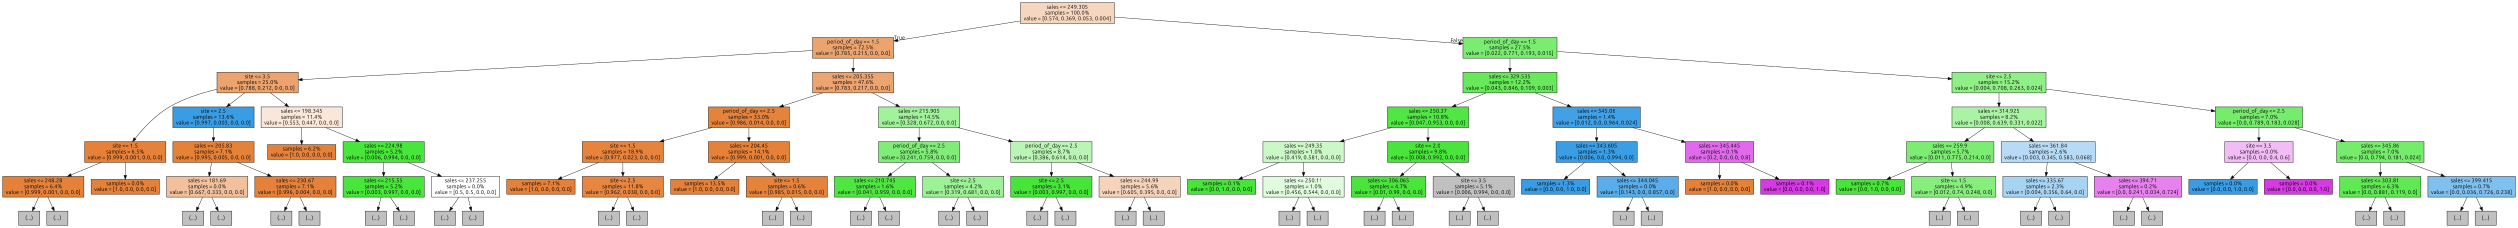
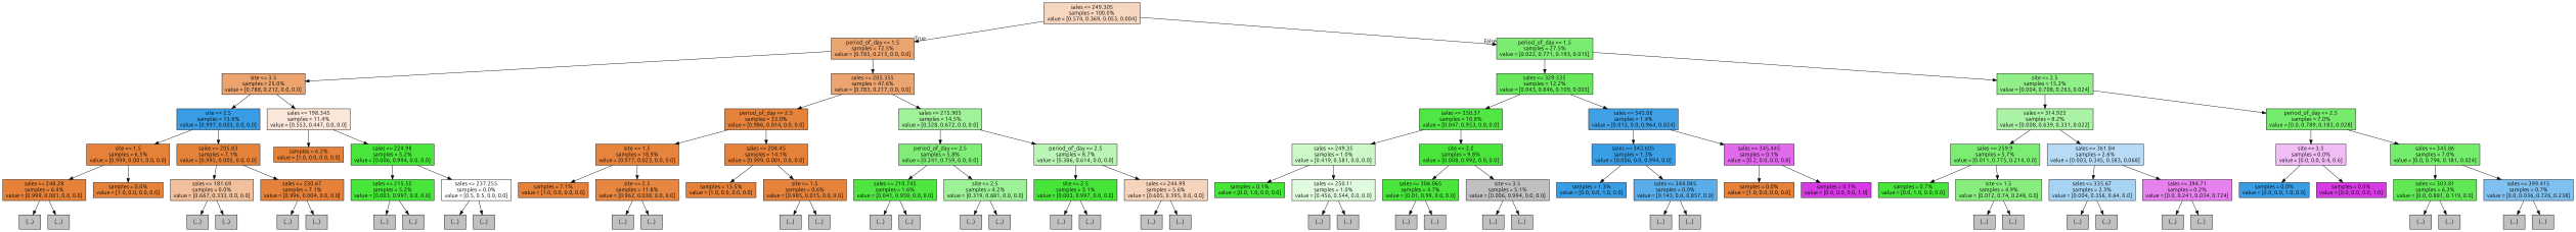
  digraph {
    fontname=Ubuntu
    node [color=black fillcolor="#C0C0C0" fontname=Ubuntu shape=box style=filled]
    edge [fontname=Ubuntu]
    n1 [fillcolor="#f7d6bf" label="sales <= 249.305\nsamples = 100.0%\nvalue = [0.574, 0.369, 0.053, 0.004]"]
    n2 [fillcolor="#eca46f" label="period_of_day <= 1.5\nsamples = 72.5%\nvalue = [0.785, 0.215, 0.0, 0.0]"]
    n3 [fillcolor="#7bec71" label="period_of_day <= 1.5\nsamples = 27.5%\nvalue = [0.022, 0.771, 0.193, 0.015]"]
    n4 [fillcolor="#eca36e" label="site <= 3.5\nsamples = 25.0%\nvalue = [0.788, 0.212, 0.0, 0.0]"]
    n5 [fillcolor="#eca470" label="sales <= 205.355\nsamples = 47.6%\nvalue = [0.783, 0.217, 0.0, 0.0]"]
    n6 [fillcolor="#67e95b" label="sales <= 329.535\nsamples = 12.2%\nvalue = [0.043, 0.846, 0.109, 0.003]"]
    n7 [fillcolor="#90ef87" label="site <= 2.5\nsamples = 15.2%\nvalue = [0.004, 0.708, 0.263, 0.024]"]
    n8 [fillcolor="#399de5" label="site <= 2.5\nsamples = 13.6%\nvalue = [0.997, 0.003, 0.0, 0.0]"]
    n9 [fillcolor="#fae7d9" label="sales <= 198.345\nsamples = 11.4%\nvalue = [0.553, 0.447, 0.0, 0.0]"]
    n10 [fillcolor="#e5833c" label="period_of_day <= 2.5\nsamples = 33.0%\nvalue = [0.986, 0.014, 0.0, 0.0]"]
    n11 [fillcolor="#a1f29a" label="sales <= 215.905\nsamples = 14.5%\nvalue = [0.328, 0.672, 0.0, 0.0]"]
    n12 [fillcolor="#e58139" label="site <= 1.5\nsamples = 6.5%\nvalue = [0.999, 0.001, 0.0, 0.0]"]
    n13 [fillcolor="#e5823a" label="sales <= 205.83\nsamples = 7.1%\nvalue = [0.995, 0.005, 0.0, 0.0]"]
    n14 [fillcolor="#e58139" label="samples = 6.2%\nvalue = [1.0, 0.0, 0.0, 0.0]"]
    n15 [fillcolor="#48e53a" label="sales <= 224.98\nsamples = 5.2%\nvalue = [0.006, 0.994, 0.0, 0.0]"]
    n16 [fillcolor="#e58139" label="sales <= 248.28\nsamples = 6.4%\nvalue = [0.999, 0.001, 0.0, 0.0]"]
    n17 [fillcolor="#e58139" label="samples = 0.0%\nvalue = [1.0, 0.0, 0.0, 0.0]"]
    n18 [fillcolor="#f2c09c" label="sales <= 181.69\nsamples = 0.0%\nvalue = [0.667, 0.333, 0.0, 0.0]"]
    n19 [fillcolor="#e5813a" label="sales <= 230.67\nsamples = 7.1%\nvalue = [0.996, 0.004, 0.0, 0.0]"]
    n20 [label="(...)"]
    n21 [label="(...)"]
    n22 [label="(...)"]
    n23 [label="(...)"]
    n24 [label="(...)"]
    n25 [label="(...)"]
    n26 [fillcolor="#48e53a" label="sales <= 215.55\nsamples = 5.2%\nvalue = [0.003, 0.997, 0.0, 0.0]"]
    n27 [fillcolor="#ffffff" label="sales <= 237.255\nsamples = 0.0%\nvalue = [0.5, 0.5, 0.0, 0.0]"]
    n28 [label="(...)"]
    n29 [label="(...)"]
    n30 [label="(...)"]
    n31 [label="(...)"]
    n32 [fillcolor="#e6843e" label="site <= 1.5\nsamples = 18.9%\nvalue = [0.977, 0.023, 0.0, 0.0]"]
    n33 [fillcolor="#e58139" label="sales <= 204.45\nsamples = 14.1%\nvalue = [0.999, 0.001, 0.0, 0.0]"]
    n34 [fillcolor="#81ed78" label="period_of_day <= 2.5\nsamples = 5.8%\nvalue = [0.241, 0.759, 0.0, 0.0]"]
    n35 [fillcolor="#bbf5b5" label="period_of_day <= 2.5\nsamples = 8.7%\nvalue = [0.386, 0.614, 0.0, 0.0]"]
    n36 [fillcolor="#e58139" label="samples = 7.1%\nvalue = [1.0, 0.0, 0.0, 0.0]"]
    n37 [fillcolor="#e68641" label="site <= 2.5\nsamples = 11.8%\nvalue = [0.962, 0.038, 0.0, 0.0]"]
    n38 [fillcolor="#e58139" label="samples = 13.5%\nvalue = [1.0, 0.0, 0.0, 0.0]"]
    n39 [fillcolor="#e5833c" label="site <= 1.5\nsamples = 0.6%\nvalue = [0.985, 0.015, 0.0, 0.0]"]
    n40 [label="(...)"]
    n41 [label="(...)"]
    n42 [label="(...)"]
    n43 [label="(...)"]
    n44 [fillcolor="#4fe642" label="sales <= 210.745\nsamples = 1.6%\nvalue = [0.041, 0.959, 0.0, 0.0]"]
    n45 [fillcolor="#9df196" label="site <= 2.5\nsamples = 4.2%\nvalue = [0.319, 0.681, 0.0, 0.0]"]
    n46 [fillcolor="#47e53a" label="site <= 2.5\nsamples = 3.1%\nvalue = [0.003, 0.997, 0.0, 0.0]"]
    n47 [fillcolor="#f6d3bb" label="sales <= 244.99\nsamples = 5.6%\nvalue = [0.605, 0.395, 0.0, 0.0]"]
    n48 [label="(...)"]
    n49 [label="(...)"]
    n50 [label="(...)"]
    n51 [label="(...)"]
    n52 [label="(...)"]
    n53 [label="(...)"]
    n54 [label="(...)"]
    n55 [label="(...)"]
    n56 [fillcolor="#50e643" label="sales <= 250.37\nsamples = 10.8%\nvalue = [0.047, 0.953, 0.0, 0.0]"]
    n57 [fillcolor="#40a1e6" label="sales <= 345.06\nsamples = 1.4%\nvalue = [0.012, 0.0, 0.964, 0.024]"]
    n58 [fillcolor="#aaf3a4" label="sales <= 314.925\nsamples = 8.2%\nvalue = [0.008, 0.639, 0.331, 0.022]"]
    n59 [fillcolor="#76ec6c" label="period_of_day <= 2.5\nsamples = 7.0%\nvalue = [0.0, 0.789, 0.183, 0.028]"]
    n60 [fillcolor="#ccf8c8" label="sales <= 249.35\nsamples = 1.0%\nvalue = [0.419, 0.581, 0.0, 0.0]"]
    n61 [fillcolor="#49e53b" label="site <= 2.0\nsamples = 9.8%\nvalue = [0.008, 0.992, 0.0, 0.0]"]
    n62 [fillcolor="#3a9ee5" label="sales <= 343.605\nsamples = 1.3%\nvalue = [0.006, 0.0, 0.994, 0.0]"]
    n63 [fillcolor="#e16aec" label="sales <= 345.445\nsamples = 0.1%\nvalue = [0.2, 0.0, 0.0, 0.8]"]
    n64 [fillcolor="#47e539" label="samples = 0.1%\nvalue = [0.0, 1.0, 0.0, 0.0]"]
    n65 [fillcolor="#e1fbdf" label="sales <= 250.11\nsamples = 1.0%\nvalue = [0.456, 0.544, 0.0, 0.0]"]
    n66 [fillcolor="#49e53b" label="sales <= 306.065\nsamples = 4.7%\nvalue = [0.01, 0.99, 0.0, 0.0]"]
    n67 [label="site <= 3.5\nsamples = 5.1%\nvalue = [0.006, 0.994, 0.0, 0.0]"]
    n68 [label="(...)"]
    n69 [label="(...)"]
    n70 [label="(...)"]
    n71 [label="(...)"]
    n72 [label="(...)"]
    n73 [label="(...)"]
    n74 [fillcolor="#399de5" label="samples = 1.3%\nvalue = [0.0, 0.0, 1.0, 0.0]"]
    n75 [fillcolor="#5aade9" label="sales <= 344.045\nsamples = 0.0%\nvalue = [0.143, 0.0, 0.857, 0.0]"]
    n76 [fillcolor="#e58139" label="samples = 0.0%\nvalue = [1.0, 0.0, 0.0, 0.0]"]
    n77 [fillcolor="#d739e5" label="samples = 0.1%\nvalue = [0.0, 0.0, 0.0, 1.0]"]
    n78 [label="(...)"]
    n79 [label="(...)"]
    n80 [fillcolor="#7cec72" label="sales <= 259.9\nsamples = 5.7%\nvalue = [0.011, 0.775, 0.214, 0.0]"]
    n81 [fillcolor="#b7dbf6" label="sales <= 361.84\nsamples = 2.6%\nvalue = [0.003, 0.345, 0.583, 0.068]"]
    n82 [fillcolor="#f2bdf6" label="site <= 3.5\nsamples = 0.0%\nvalue = [0.0, 0.0, 0.4, 0.6]"]
    n83 [fillcolor="#75ec6b" label="sales <= 345.86\nsamples = 7.0%\nvalue = [0.0, 0.794, 0.181, 0.024]"]
    n84 [fillcolor="#47e539" label="samples = 0.7%\nvalue = [0.0, 1.0, 0.0, 0.0]"]
    n85 [fillcolor="#87ee7d" label="site <= 1.5\nsamples = 4.9%\nvalue = [0.012, 0.74, 0.248, 0.0]"]
    n86 [fillcolor="#a8d4f4" label="sales <= 335.67\nsamples = 2.3%\nvalue = [0.004, 0.356, 0.64, 0.0]"]
    n87 [fillcolor="#e681ee" label="sales <= 394.71\nsamples = 0.2%\nvalue = [0.0, 0.241, 0.034, 0.724]"]
    n88 [label="(...)"]
    n89 [label="(...)"]
    n90 [label="(...)"]
    n91 [label="(...)"]
    n92 [label="(...)"]
    n93 [label="(...)"]
    n94 [fillcolor="#399de5" label="samples = 0.0%\nvalue = [0.0, 0.0, 1.0, 0.0]"]
    n95 [fillcolor="#d739e5" label="samples = 0.0%\nvalue = [0.0, 0.0, 0.0, 1.0]"]
    n96 [fillcolor="#60e954" label="sales <= 303.81\nsamples = 6.3%\nvalue = [0.0, 0.881, 0.119, 0.0]"]
    n97 [fillcolor="#80c0ee" label="sales <= 399.415\nsamples = 0.7%\nvalue = [0.0, 0.036, 0.726, 0.238]"]
    n98 [label="(...)"]
    n99 [label="(...)"]
    n100 [label="(...)"]
    n101 [label="(...)"]
    n1 -> n2 [headlabel=True labelangle=45 labeldistance=2.5]
    n1 -> n3 [headlabel=False labelangle=-45 labeldistance=2.5]
    n2 -> n4
    n2 -> n5
    n3 -> n6
    n3 -> n7
    n4 -> n8
    n4 -> n9
    n5 -> n10
    n5 -> n11
    n6 -> n56
    n6 -> n57
    n7 -> n58
    n7 -> n59
-   n4 -> n12
+   n8 -> n12
    n8 -> n13
    n9 -> n14
    n9 -> n15
    n10 -> n32
    n10 -> n33
    n11 -> n34
    n11 -> n35
    n12 -> n16
    n12 -> n17
    n13 -> n18
    n13 -> n19
    n15 -> n26
    n15 -> n27
    n16 -> n20
    n16 -> n21
    n18 -> n22
    n18 -> n23
    n19 -> n24
    n19 -> n25
    n26 -> n28
    n26 -> n29
    n27 -> n30
    n27 -> n31
    n32 -> n36
    n32 -> n37
    n33 -> n38
    n33 -> n39
    n34 -> n44
    n34 -> n45
    n35 -> n46
    n35 -> n47
    n37 -> n40
    n37 -> n41
    n39 -> n42
    n39 -> n43
    n44 -> n48
    n44 -> n49
    n45 -> n50
    n45 -> n51
    n46 -> n52
    n46 -> n53
    n47 -> n54
    n47 -> n55
    n56 -> n60
    n56 -> n61
    n57 -> n62
    n57 -> n63
    n58 -> n80
    n58 -> n81
    n59 -> n82
    n59 -> n83
    n60 -> n64
    n60 -> n65
    n61 -> n66
    n61 -> n67
    n62 -> n74
    n62 -> n75
    n63 -> n76
    n63 -> n77
    n65 -> n68
    n65 -> n69
    n66 -> n70
    n66 -> n71
    n67 -> n72
    n67 -> n73
    n75 -> n78
    n75 -> n79
    n80 -> n84
    n80 -> n85
    n81 -> n86
    n81 -> n87
    n82 -> n94
    n82 -> n95
    n83 -> n96
    n83 -> n97
    n85 -> n88
    n85 -> n89
    n86 -> n90
    n86 -> n91
    n87 -> n92
    n87 -> n93
    n96 -> n98
    n96 -> n99
    n97 -> n100
    n97 -> n101
  }
